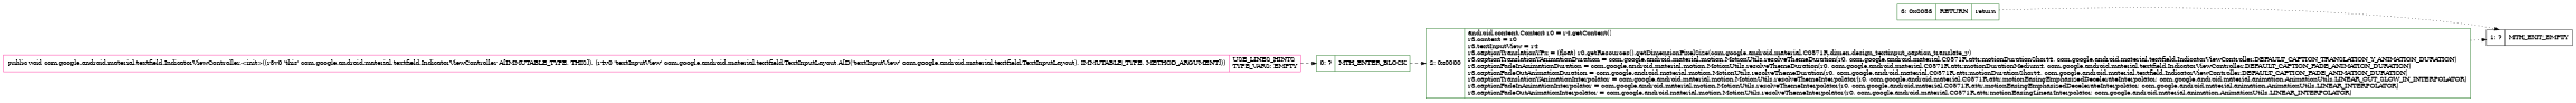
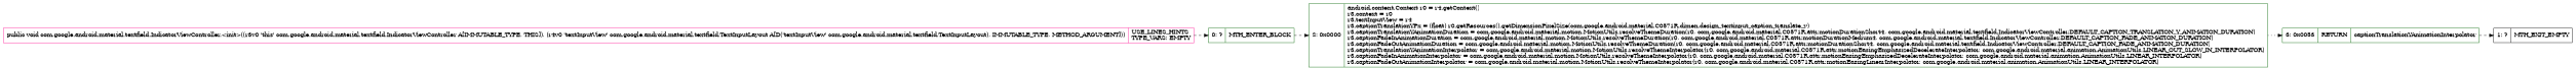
  digraph {
    rankdir=LR
    node [color=darkgreen shape=record]
    edge [style=dashed]
    n1 [label="{0\:\ ?|MTH_ENTER_BLOCK\l}"]
    n2 [label="{2\:\ 0x0000|android.content.Context r0 = r4.getContext()\lr3.context = r0\lr3.textInputView = r4\lr3.captionTranslationYPx = (float) r0.getResources().getDimensionPixelSize(com.google.android.material.C0571R.dimen.design_textinput_caption_translate_y)\lr3.captionTranslationYAnimationDuration = com.google.android.material.motion.MotionUtils.resolveThemeDuration(r0, com.google.android.material.C0571R.attr.motionDurationShort4, com.google.android.material.textfield.IndicatorViewController.DEFAULT_CAPTION_TRANSLATION_Y_ANIMATION_DURATION)\lr3.captionFadeInAnimationDuration = com.google.android.material.motion.MotionUtils.resolveThemeDuration(r0, com.google.android.material.C0571R.attr.motionDurationMedium4, com.google.android.material.textfield.IndicatorViewController.DEFAULT_CAPTION_FADE_ANIMATION_DURATION)\lr3.captionFadeOutAnimationDuration = com.google.android.material.motion.MotionUtils.resolveThemeDuration(r0, com.google.android.material.C0571R.attr.motionDurationShort4, com.google.android.material.textfield.IndicatorViewController.DEFAULT_CAPTION_FADE_ANIMATION_DURATION)\lr3.captionTranslationYAnimationInterpolator = com.google.android.material.motion.MotionUtils.resolveThemeInterpolator(r0, com.google.android.material.C0571R.attr.motionEasingEmphasizedDecelerateInterpolator, com.google.android.material.animation.AnimationUtils.LINEAR_OUT_SLOW_IN_INTERPOLATOR)\lr3.captionFadeInAnimationInterpolator = com.google.android.material.motion.MotionUtils.resolveThemeInterpolator(r0, com.google.android.material.C0571R.attr.motionEasingEmphasizedDecelerateInterpolator, com.google.android.material.animation.AnimationUtils.LINEAR_INTERPOLATOR)\lr3.captionFadeOutAnimationInterpolator = com.google.android.material.motion.MotionUtils.resolveThemeInterpolator(r0, com.google.android.material.C0571R.attr.motionEasingLinearInterpolator, com.google.android.material.animation.AnimationUtils.LINEAR_INTERPOLATOR)\l}"]
-   n3 [label="{3\:\ 0x0053|RETURN\l|return\l}"]
+   n3 [label="{3\:\ 0x0053|RETURN\l|captionTranslationYAnimationInterpolator\l}"]
    n4 [color=black label="{1\:\ ?|MTH_EXIT_EMPTY\l}"]
    n5 [color=deeppink label="{public void com.google.android.material.textfield.IndicatorViewController.\<init\>((r3v0 'this' com.google.android.material.textfield.IndicatorViewController A[IMMUTABLE_TYPE, THIS]), (r4v0 'textInputView' com.google.android.material.textfield.TextInputLayout A[D('textInputView' com.google.android.material.textfield.TextInputLayout), IMMUTABLE_TYPE, METHOD_ARGUMENT]))  | USE_LINES_HINTS\lTYPE_VARS: EMPTY\l}"]
    n1 -> n2
-   n2 -> n4 [style=dotted]
-   n3 -> n4 [style=dotted]
+   n2 -> n3 [style=dotted]
+   n3 -> n4
    n5 -> n1
  }
